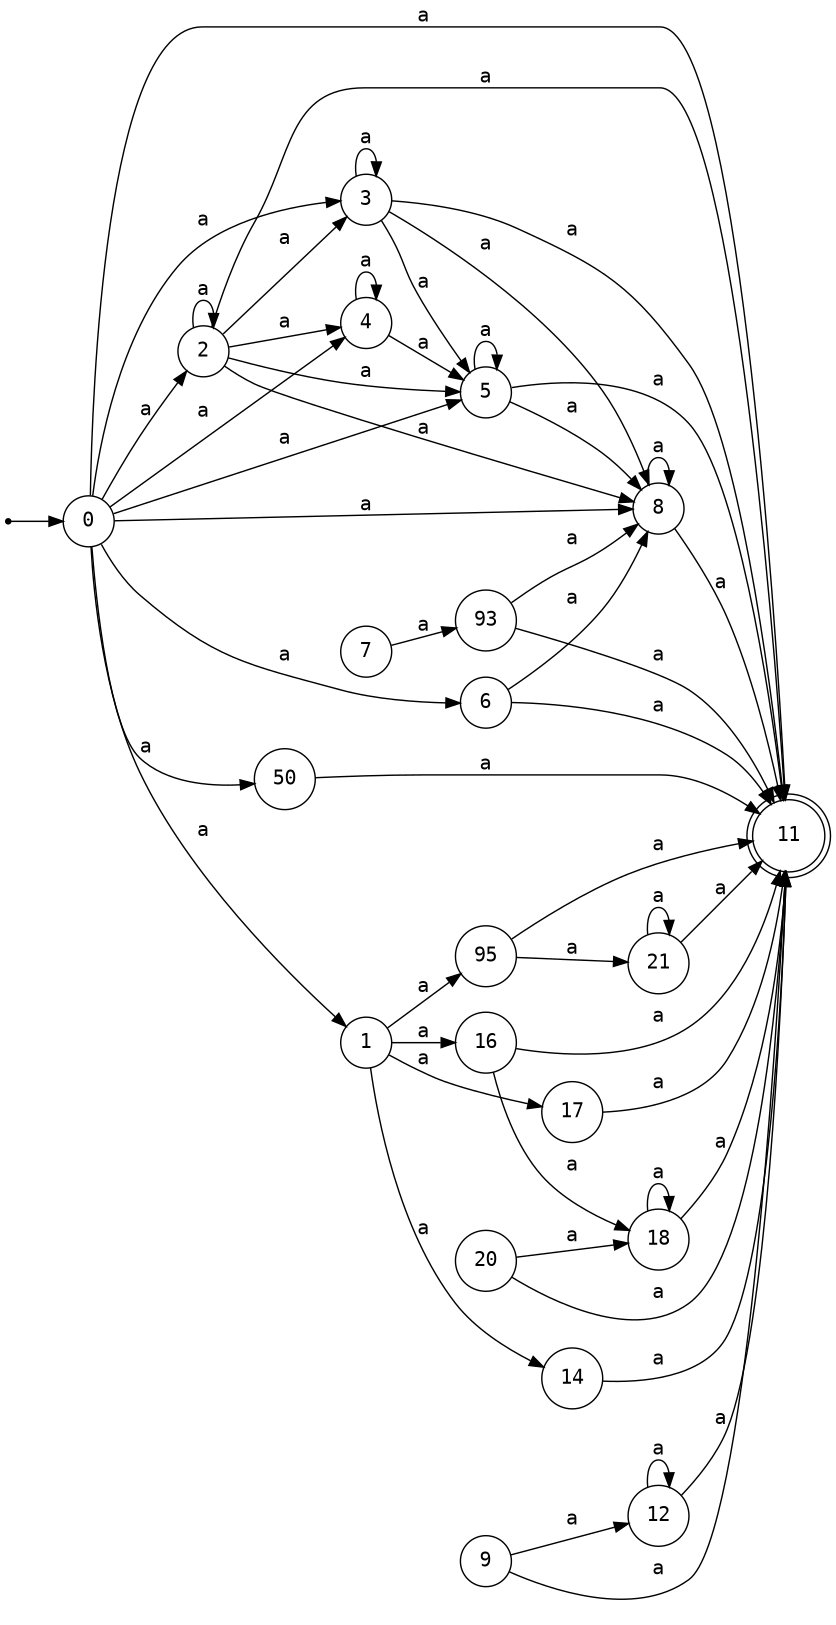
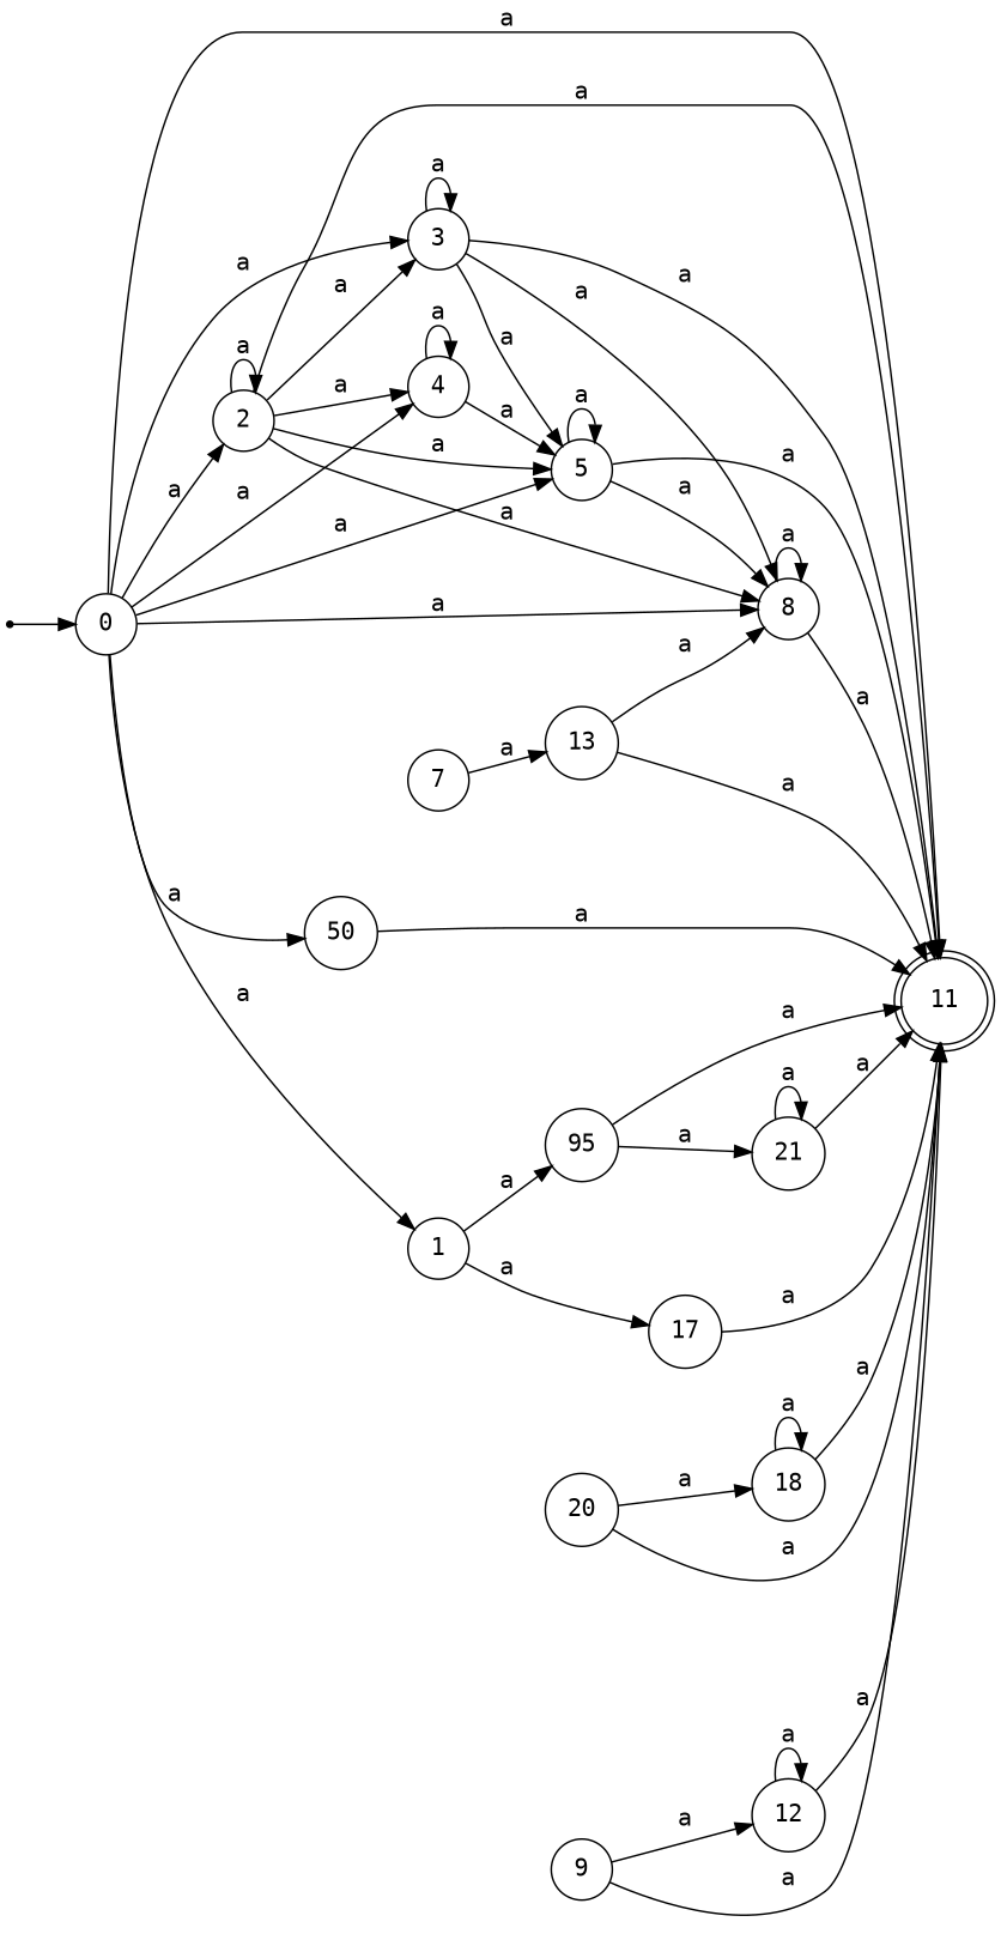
  digraph {
    fontname="DejaVu Sans Mono"
    rankdir=LR
    node [fontname="DejaVu Sans Mono" shape=circle]
    edge [fontname="DejaVu Sans Mono"]
    dummy0 [shape=point]
    0
    1
    2
    3
    4
    5
-   6
    8
    n10 [label=50]
    11 [shape=doublecircle]
-   14
    n13 [label=95]
-   16
    17
    7
-   13 [label=93]
+   13
    9
    12
    21
    18
    20
    dummy0 -> 0
    0 -> 1 [label=a]
    0 -> 2 [label=a]
    0 -> 3 [label=a]
    0 -> 4 [label=a]
    0 -> 5 [label=a]
-   0 -> 6 [label=a]
    0 -> 8 [label=a]
    0 -> n10 [label=a]
    0 -> 11 [label=a]
-   1 -> 14 [label=a]
    1 -> n13 [label=a]
-   1 -> 16 [label=a]
    1 -> 17 [label=a]
    2 -> 2 [label=a]
    2 -> 3 [label=a]
    2 -> 4 [label=a]
    2 -> 5 [label=a]
    2 -> 8 [label=a]
    2 -> 11 [label=a]
    3 -> 3 [label=a]
    3 -> 5 [label=a]
    3 -> 8 [label=a]
    3 -> 11 [label=a]
    4 -> 4 [label=a]
    4 -> 5 [label=a]
    5 -> 5 [label=a]
    5 -> 8 [label=a]
    5 -> 11 [label=a]
-   6 -> 8 [label=a]
-   6 -> 11 [label=a]
    8 -> 8 [label=a]
    8 -> 11 [label=a]
    n10 -> 11 [label=a]
-   14 -> 11 [label=a]
    n13 -> 11 [label=a]
    n13 -> 21 [label=a]
-   16 -> 11 [label=a]
-   16 -> 18 [label=a]
    17 -> 11 [label=a]
    7 -> 13 [label=a]
    13 -> 8 [label=a]
    13 -> 11 [label=a]
    9 -> 11 [label=a]
    9 -> 12 [label=a]
    12 -> 11 [label=a]
    12 -> 12 [label=a]
    21 -> 11 [label=a]
    21 -> 21 [label=a]
    18 -> 11 [label=a]
    18 -> 18 [label=a]
    20 -> 11 [label=a]
    20 -> 18 [label=a]
  }
